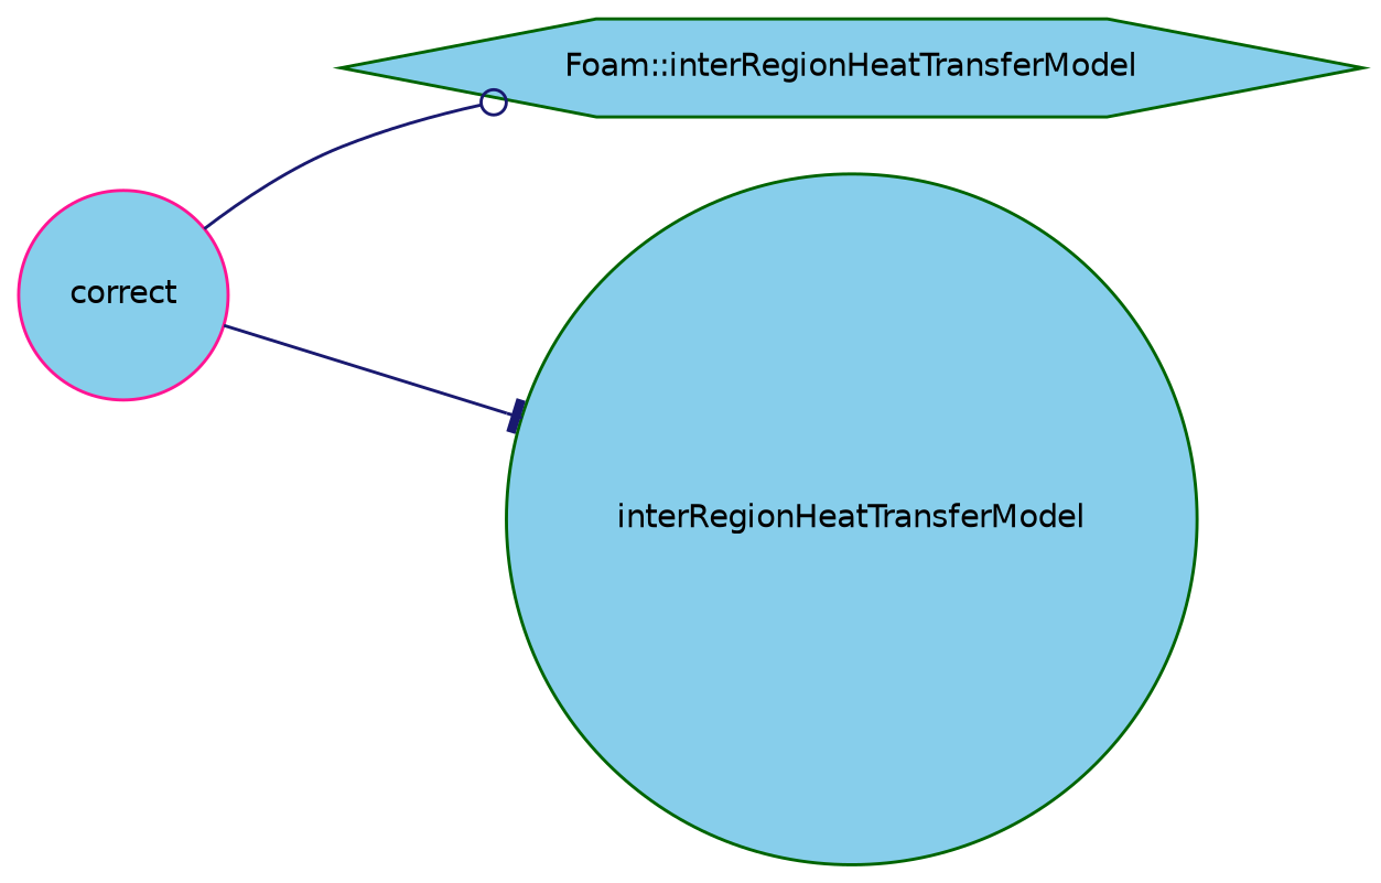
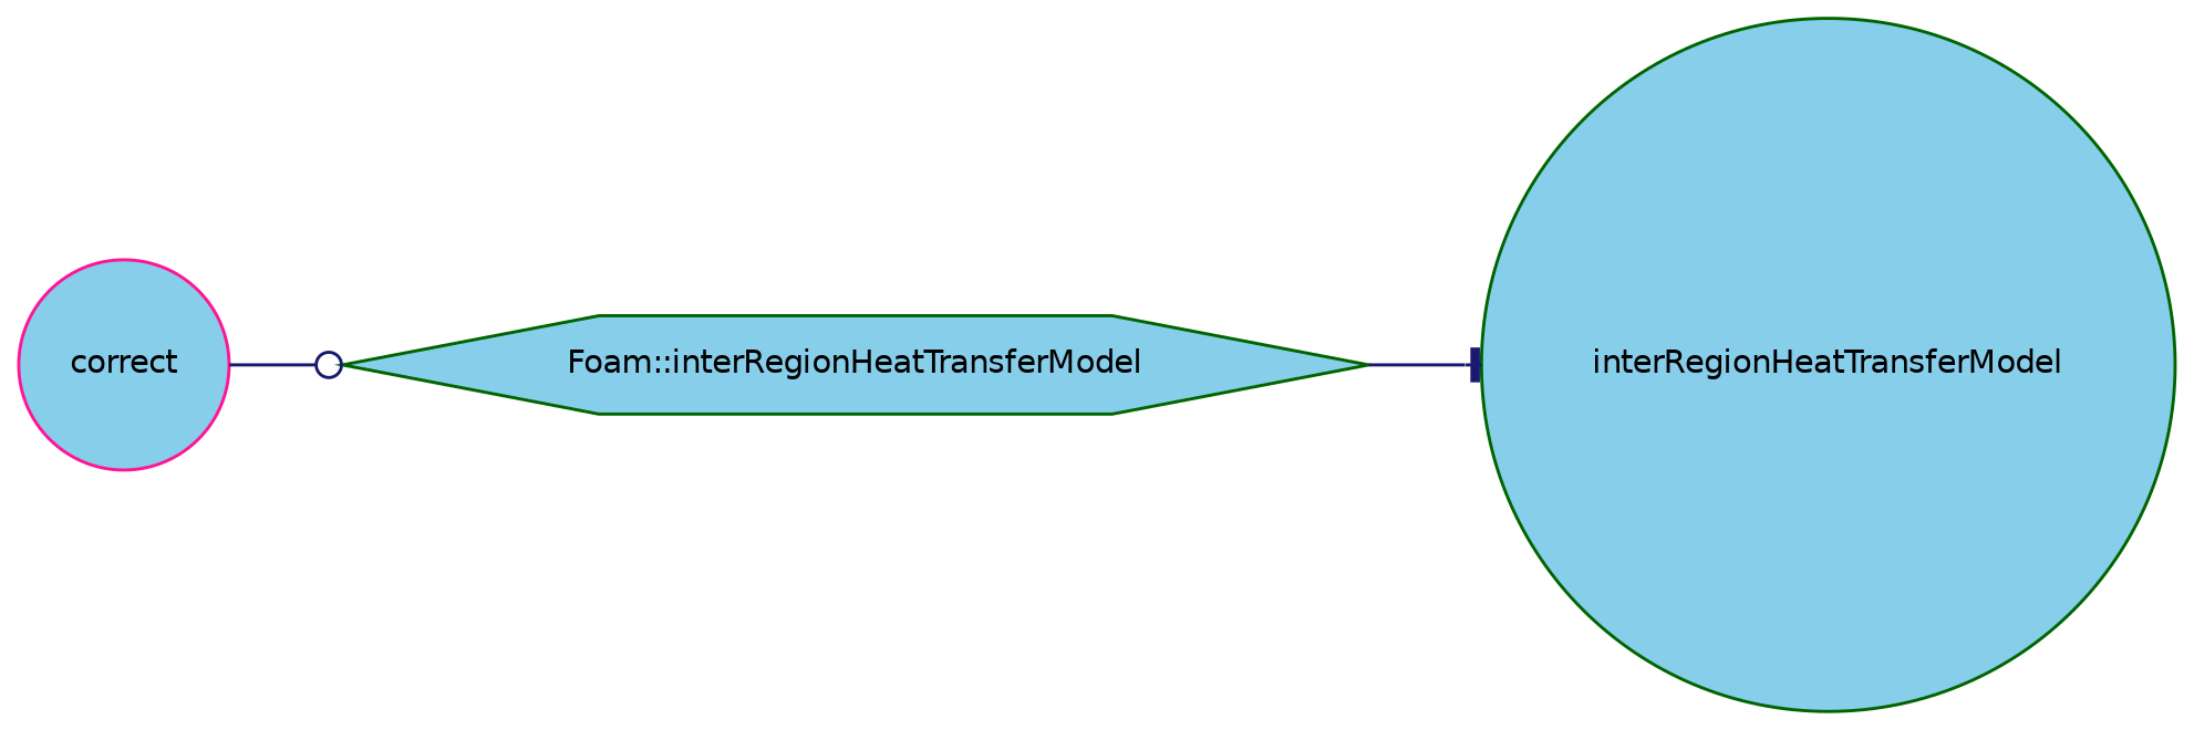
  digraph {
    rankdir=LR
    node [color=darkgreen fillcolor=skyblue fontname=Helvetica fontsize=10 shape=circle style=filled]
    edge [color=midnightblue fontname=Helvetica fontsize=10 labelfontname=Helvetica labelfontsize=10 style=solid]
    n1 [color=deeppink fontcolor=black height=0.2 label=correct width=0.4]
    n2 [height=0.2 label="Foam::interRegionHeatTransferModel" shape=hexagon width=0.4]
    n3 [height=0.2 label=interRegionHeatTransferModel width=0.4]
    n1 -> n2 [arrowhead=odot]
-   n1 -> n3 [arrowhead=tee]
+   n2 -> n3 [arrowhead=tee]
  }
